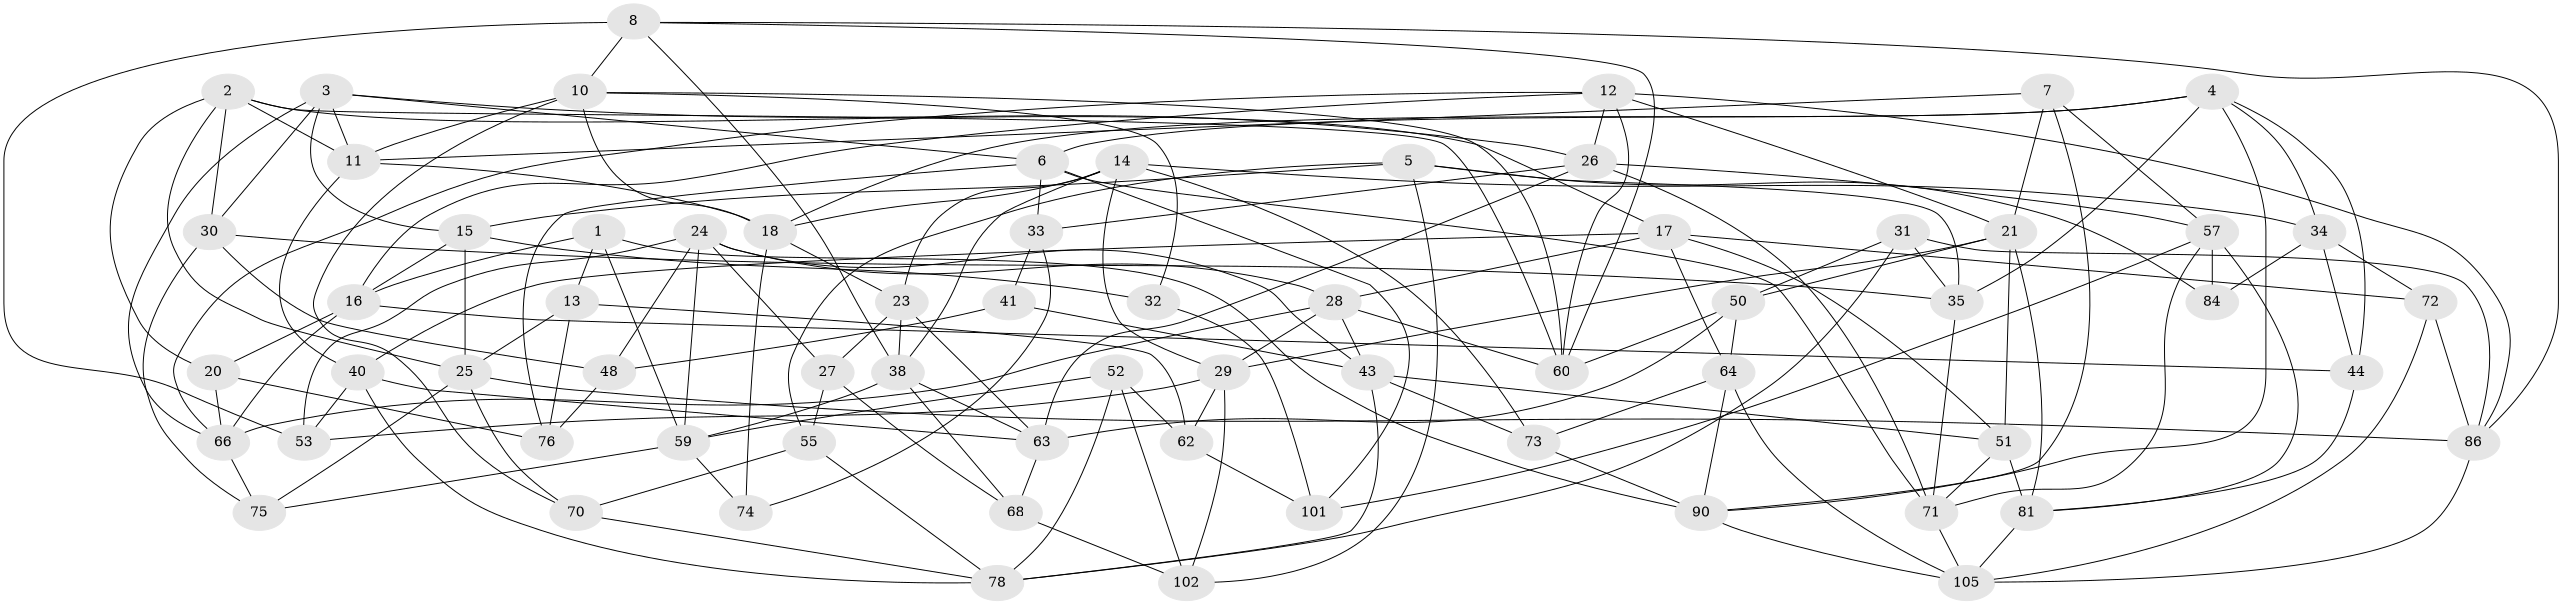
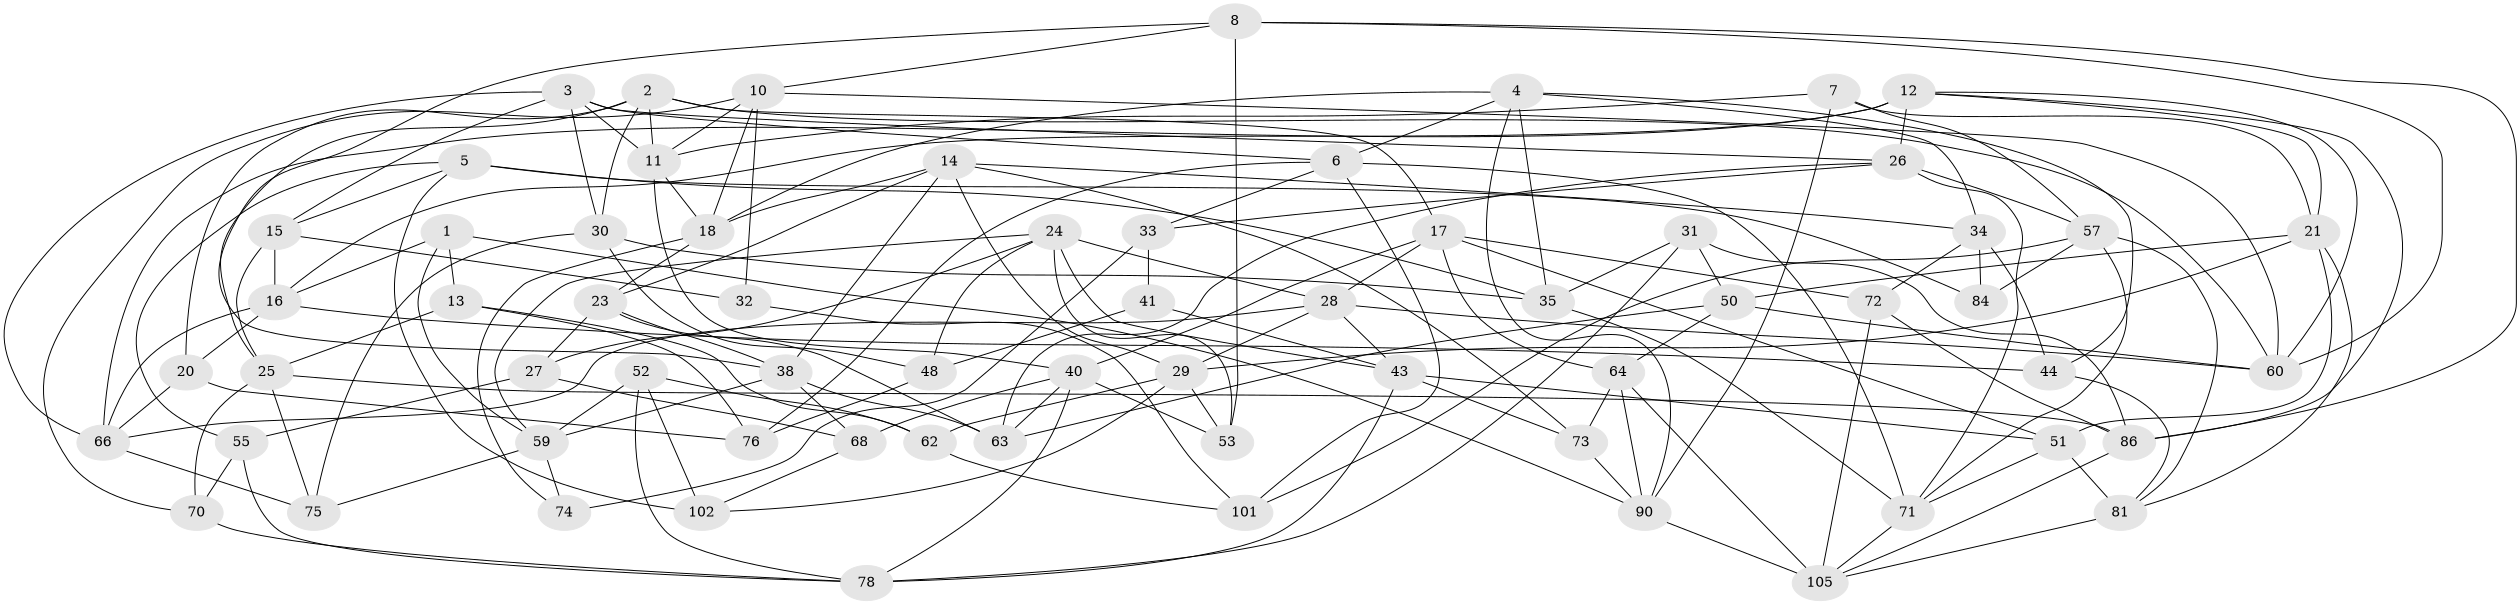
  graph {
    node [color=gray90 style=filled]
    1
    13
    16 [super="+19"]
    59 [super="+104"]
    90 [super="+107"]
    25 [super="+39"]
    76
    62
    20
    66 [super="+93"]
    44
    74
    75
    105 [super="+106"]
    2 [super="+79"]
    11 [super="+82"]
    17 [super="+42"]
    30 [super="+94"]
    60 [super="+89"]
    18 [super="+100"]
    40 [super="+58"]
    28 [super="+95"]
    51 [super="+54"]
    64 [super="+96"]
    72
    86 [super="+87"]
    70
    35 [super="+47"]
    48
    3 [super="+97"]
    6 [super="+83"]
    15 [super="+77"]
    26 [super="+46"]
    33 [super="+99"]
    71 [super="+85"]
    101
    32
    57 [super="+61"]
    63 [super="+98"]
    4 [super="+9"]
    34 [super="+49"]
    23 [super="+69"]
    84
    81 [super="+88"]
    5 [super="+91"]
    55
    102
    78 [super="+92"]
    41
    7
    21 [super="+37"]
    29 [super="+80"]
    50 [super="+67"]
    8 [super="+103"]
    10 [super="+65"]
    38 [super="+45"]
    53
    68
    12 [super="+22"]
    14 [super="+36"]
    73
    27
    43 [super="+108"]
    24 [super="+56"]
    31
    52
    1 -- 13
    1 -- 16
    1 -- 59
    1 -- 90
    13 -- 25
    13 -- 76
    13 -- 62
    16 -- 20
    16 -- 66
    16 -- 44
    59 -- 74
    59 -- 75
    90 -- 105
    25 -- 75
    25 -- 86
    25 -- 70
    62 -- 101
    20 -- 76
    20 -- 66
    66 -- 75
    44 -- 81
    2 -- 25
    2 -- 20
    2 -- 11
    2 -- 17
    2 -- 30
    2 -- 60
    11 -- 18
    11 -- 40
    17 -- 40
    17 -- 28
    17 -- 51
    17 -- 64
    17 -- 72
    30 -- 75
    30 -- 35
    30 -- 48
    18 -- 74
    18 -- 23
    40 -- 63
    40 -- 78
    40 -- 53
-   63 -- 68
+   40 -- 68
    28 -- 66
    28 -- 60
    28 -- 29
    28 -- 43
    51 -- 71
    51 -- 81 [weight=2]
    64 -- 90
    64 -- 105
    64 -- 73
    72 -- 105
    72 -- 86
    86 -- 105
    70 -- 78
    35 -- 71
    48 -- 76
    3 -- 66
    3 -- 11
    3 -- 30
    3 -- 6
    3 -- 15
    3 -- 26
    6 -- 76
    6 -- 33
    6 -- 71
    6 -- 101
    15 -- 16
    15 -- 25
    15 -- 32
    26 -- 33
    26 -- 71
    26 -- 57
    26 -- 63
    33 -- 74 [weight=2]
    33 -- 41 [weight=2]
    71 -- 105
    32 -- 101
    57 -- 71
    57 -- 101
    57 -- 84
    57 -- 81
    4 -- 90
    4 -- 44
    4 -- 18
    4 -- 35
    4 -- 6
    4 -- 34
    34 -- 44
    34 -- 72
    34 -- 84 [weight=2]
    23 -- 63 [weight=2]
    23 -- 38
    23 -- 27
    81 -- 105
    5 -- 35 [weight=2]
    5 -- 15
    5 -- 84
    5 -- 55
    5 -- 102
    55 -- 70
    55 -- 78
    41 -- 48
    41 -- 43
    7 -- 90
    7 -- 11
    7 -- 57
    7 -- 21
    21 -- 51
    21 -- 81
    21 -- 29
    21 -- 50
    29 -- 62
    29 -- 102
    29 -- 53
    50 -- 60
    50 -- 64 [weight=2]
    50 -- 63
    8 -- 60
    8 -- 86
    8 -- 10
    8 -- 38
    8 -- 53
    10 -- 11
    10 -- 60
    10 -- 18
    10 -- 70
    10 -- 32
    38 -- 59
    38 -- 63
    38 -- 68
    68 -- 102
    12 -- 16
    12 -- 66
    12 -- 60
    12 -- 86
    12 -- 26
    12 -- 21
    14 -- 18
    14 -- 34
    14 -- 23
    14 -- 29
    14 -- 38
    14 -- 73
    73 -- 90
    27 -- 55
    27 -- 68
    43 -- 51
    43 -- 78
    43 -- 73
    24 -- 59
    24 -- 28
    24 -- 48
    24 -- 53
    24 -- 27
    24 -- 43
    31 -- 86
    31 -- 35
    31 -- 78
    31 -- 50
    52 -- 59
    52 -- 62
    52 -- 102
    52 -- 78
  }
